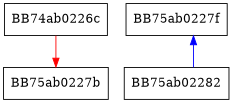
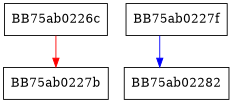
  digraph {
    splines=ortho
    node [shape=box]
-   BB75ab0226c [label=BB74ab0226c]
+   BB75ab0226c
    BB75ab0227b
    BB75ab0227f
    BB75ab02282
    BB75ab0226c -> BB75ab0227b [color=red]
-   BB75ab02282 -> BB75ab0227f [color=blue]
+   BB75ab0227f -> BB75ab02282 [color=blue]
  }
